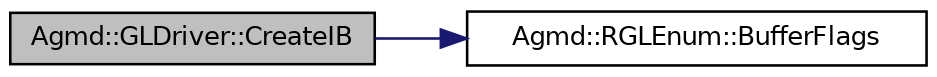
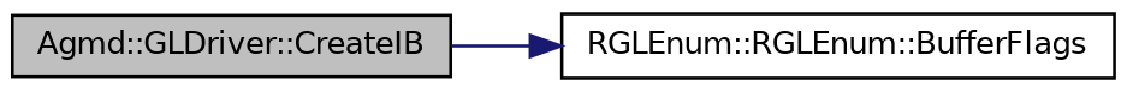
  digraph {
    rankdir=LR
    node [color=black fontname=Helvetica fontsize=10 shape=record style=filled]
    n1 [fillcolor=grey75 fontcolor=black height=0.2 label="Agmd::GLDriver::CreateIB" width=0.4]
-   n2 [fillcolor=white height=0.2 label="Agmd::RGLEnum::BufferFlags" width=0.4]
+   n2 [fillcolor=white height=0.2 label="RGLEnum::RGLEnum::BufferFlags" width=0.4]
    n1 -> n2 [color=midnightblue fontname=Helvetica fontsize=10 labelfontname=Helvetica labelfontsize=10 style=solid arrowhead=normal]
  }
